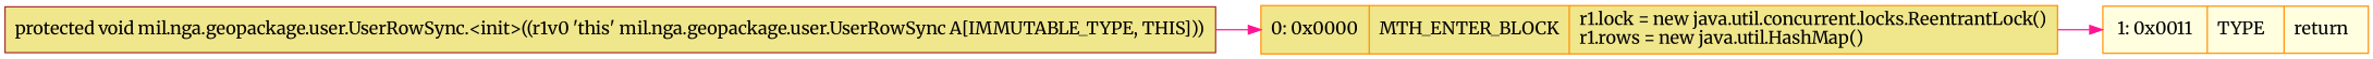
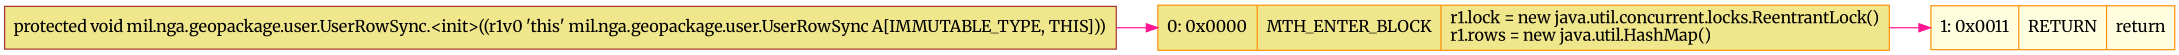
  digraph {
    rankdir=LR
    fontname=Merriweather
    node [shape=record style=filled fillcolor=khaki color=darkorange fontname=Merriweather]
    edge [color=deeppink fontname=Merriweather]
    n1 [label="{0\:\ 0x0000|MTH_ENTER_BLOCK\l|r1.lock = new java.util.concurrent.locks.ReentrantLock()\lr1.rows = new java.util.HashMap()\l}"]
-   n2 [label="{1\:\ 0x0011|TYPE\l|return\l}" fillcolor=lightyellow]
+   n2 [label="{1\:\ 0x0011|RETURN\l|return\l}" fillcolor=lightyellow]
    n3 [label="{protected void mil.nga.geopackage.user.UserRowSync.\<init\>((r1v0 'this' mil.nga.geopackage.user.UserRowSync A[IMMUTABLE_TYPE, THIS])) }" color=brown]
    n1 -> n2
    n3 -> n1
  }
